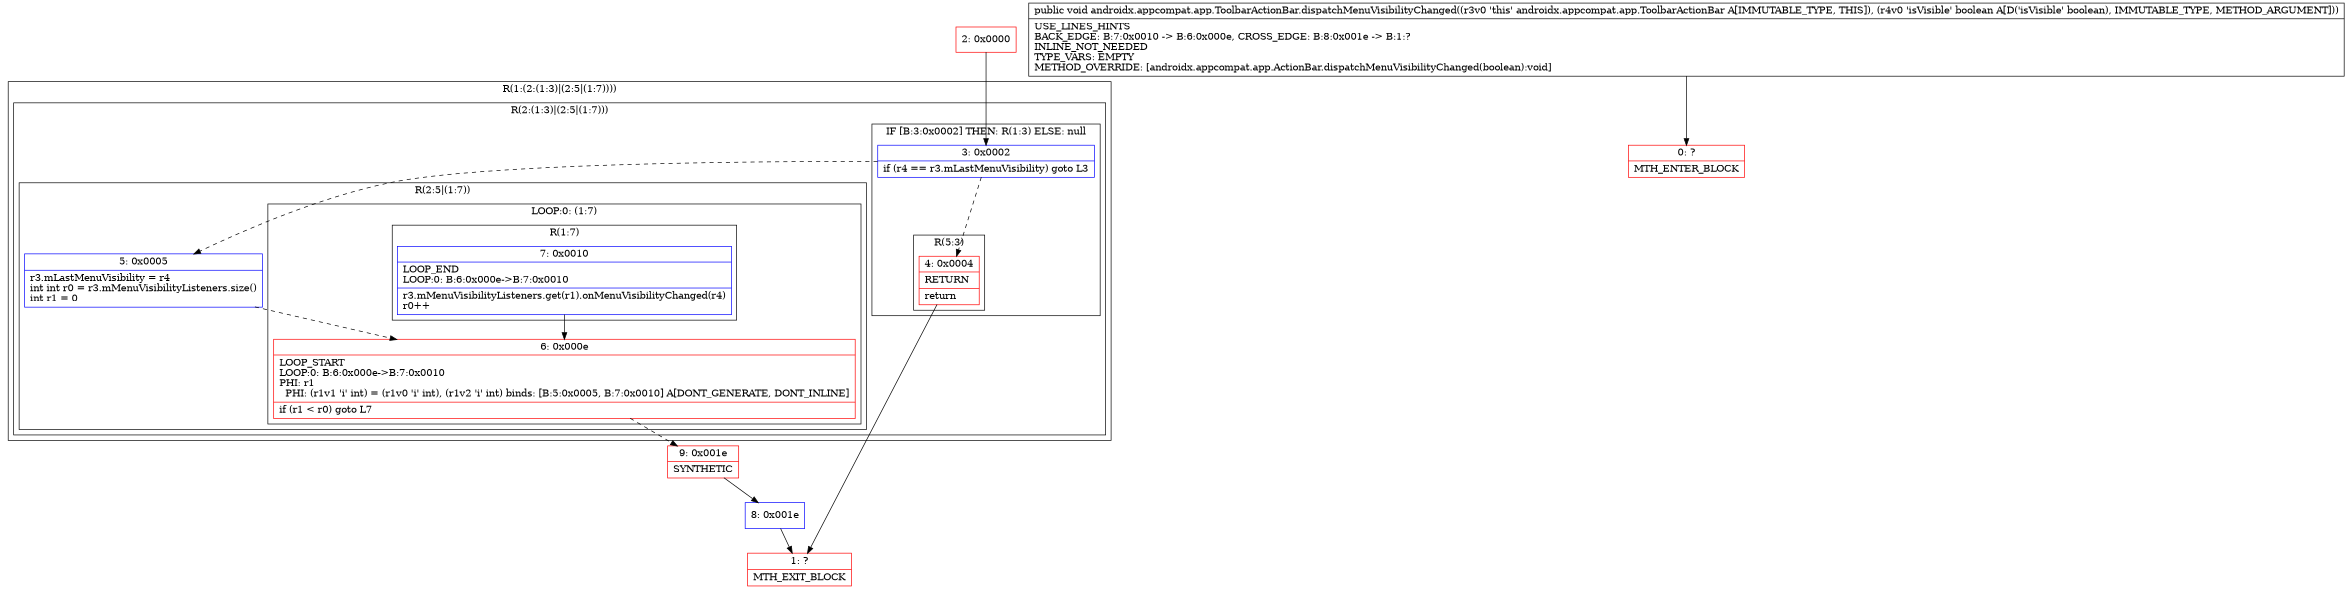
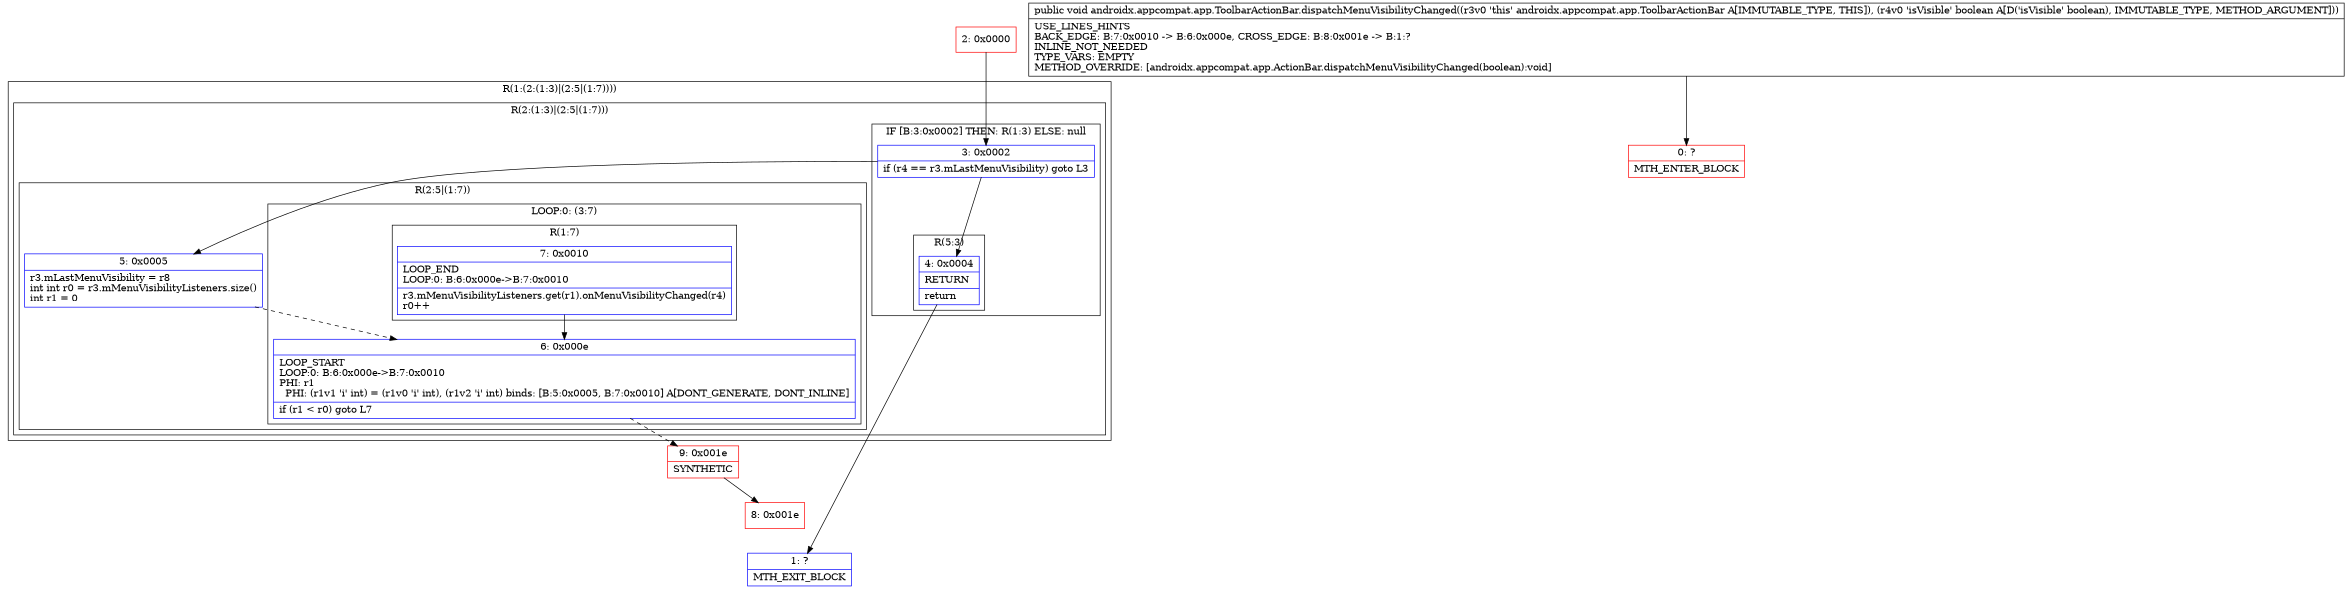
  digraph {
    node [color=blue shape=record]
-   n1 [color=red label="{4\:\ 0x0004|RETURN\l|return\l}"]
+   n1 [label="{4\:\ 0x0004|RETURN\l|return\l}"]
    n2 [label="{3\:\ 0x0002|if (r4 == r3.mLastMenuVisibility) goto L3\l}"]
    n3 [label="{7\:\ 0x0010|LOOP_END\lLOOP:0: B:6:0x000e\-\>B:7:0x0010\l|r3.mMenuVisibilityListeners.get(r1).onMenuVisibilityChanged(r4)\lr0++\l}"]
-   n4 [color=red label="{6\:\ 0x000e|LOOP_START\lLOOP:0: B:6:0x000e\-\>B:7:0x0010\lPHI: r1 \l  PHI: (r1v1 'i' int) = (r1v0 'i' int), (r1v2 'i' int) binds: [B:5:0x0005, B:7:0x0010] A[DONT_GENERATE, DONT_INLINE]\l|if (r1 \< r0) goto L7\l}"]
-   n5 [label="{5\:\ 0x0005|r3.mLastMenuVisibility = r4\lint int r0 = r3.mMenuVisibilityListeners.size()\lint r1 = 0\l}"]
-   n6 [color=red label="{1\:\ ?|MTH_EXIT_BLOCK\l}"]
+   n4 [label="{6\:\ 0x000e|LOOP_START\lLOOP:0: B:6:0x000e\-\>B:7:0x0010\lPHI: r1 \l  PHI: (r1v1 'i' int) = (r1v0 'i' int), (r1v2 'i' int) binds: [B:5:0x0005, B:7:0x0010] A[DONT_GENERATE, DONT_INLINE]\l|if (r1 \< r0) goto L7\l}"]
+   n5 [label="{5\:\ 0x0005|r3.mLastMenuVisibility = r8\lint int r0 = r3.mMenuVisibilityListeners.size()\lint r1 = 0\l}"]
+   n6 [label="{1\:\ ?|MTH_EXIT_BLOCK\l}"]
    n7 [color=red label="{9\:\ 0x001e|SYNTHETIC\l}"]
-   n8 [label="{8\:\ 0x001e}"]
+   n8 [color=red label="{8\:\ 0x001e}"]
    n9 [color=red label="{0\:\ ?|MTH_ENTER_BLOCK\l}"]
    n10 [color=red label="{2\:\ 0x0000}"]
    n11 [label="{public void androidx.appcompat.app.ToolbarActionBar.dispatchMenuVisibilityChanged((r3v0 'this' androidx.appcompat.app.ToolbarActionBar A[IMMUTABLE_TYPE, THIS]), (r4v0 'isVisible' boolean A[D('isVisible' boolean), IMMUTABLE_TYPE, METHOD_ARGUMENT]))  | USE_LINES_HINTS\lBACK_EDGE: B:7:0x0010 \-\> B:6:0x000e, CROSS_EDGE: B:8:0x001e \-\> B:1:?\lINLINE_NOT_NEEDED\lTYPE_VARS: EMPTY\lMETHOD_OVERRIDE: [androidx.appcompat.app.ActionBar.dispatchMenuVisibilityChanged(boolean):void]\l}" color=""]
    subgraph cluster_1 {
      label="R(1:(2:(1:3)|(2:5|(1:7))))"
      subgraph cluster_2 {
        label="R(2:(1:3)|(2:5|(1:7)))"
        subgraph cluster_3 {
          label="IF [B:3:0x0002] THEN: R(1:3) ELSE: null"
          n2
          subgraph cluster_4 {
            label="R(5:3)"
            n1
          }
        }
        subgraph cluster_5 {
          label="R(2:5|(1:7))"
          n5
          subgraph cluster_6 {
-           label="LOOP:0: (1:7)"
+           label="LOOP:0: (3:7)"
            n4
            subgraph cluster_7 {
              label="R(1:7)"
              n3
            }
          }
        }
      }
    }
    n1 -> n6
-   n2 -> n1 [style=dashed]
-   n2 -> n5 [style=dashed]
+   n2 -> n1
+   n2 -> n5 [style=solid]
    n3 -> n4
    n4 -> n7 [style=dashed]
    n5 -> n4 [style=dashed]
    n7 -> n8
-   n8 -> n6
    n10 -> n2
    n11 -> n9
  }
